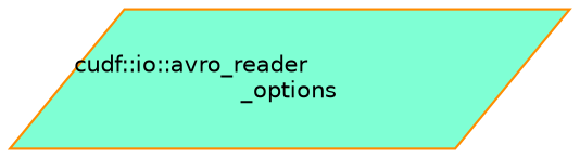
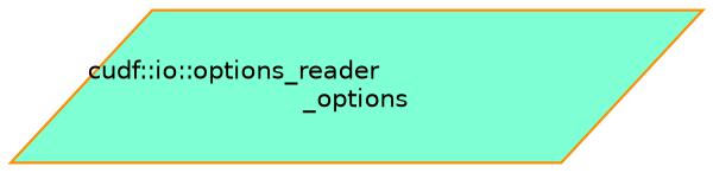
  digraph {
    rankdir=LR
-   n1 [color=darkorange fillcolor=aquamarine fontname=Helvetica fontsize=10 height=0.2 label="cudf::io::avro_reader\l_options" shape=parallelogram style=filled width=0.4]
+   n1 [color=darkorange fillcolor=aquamarine fontname=Helvetica fontsize=10 height=0.2 label="cudf::io::options_reader\l_options" shape=parallelogram style=filled width=0.4]
  }
